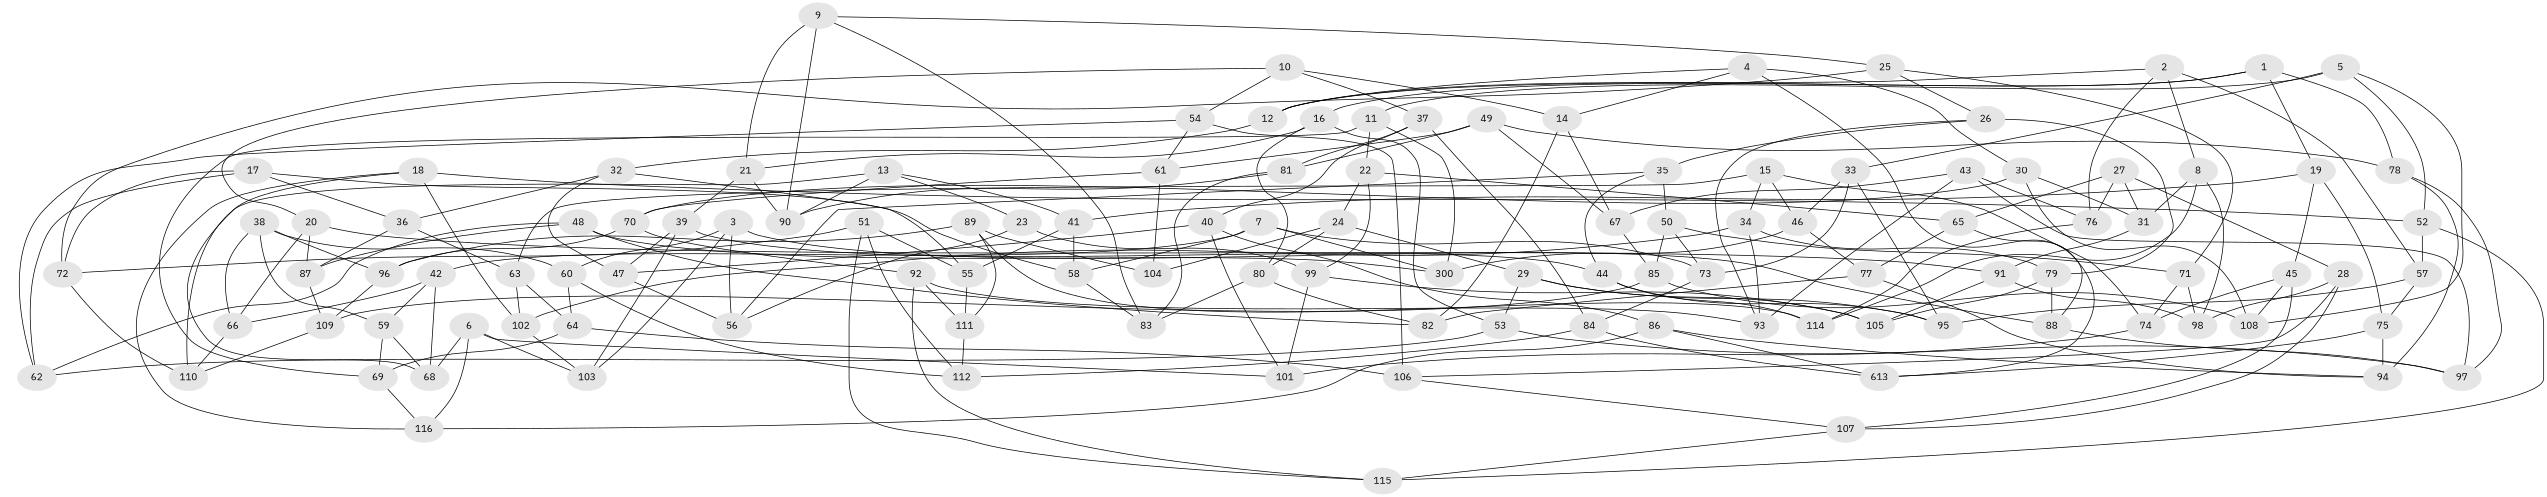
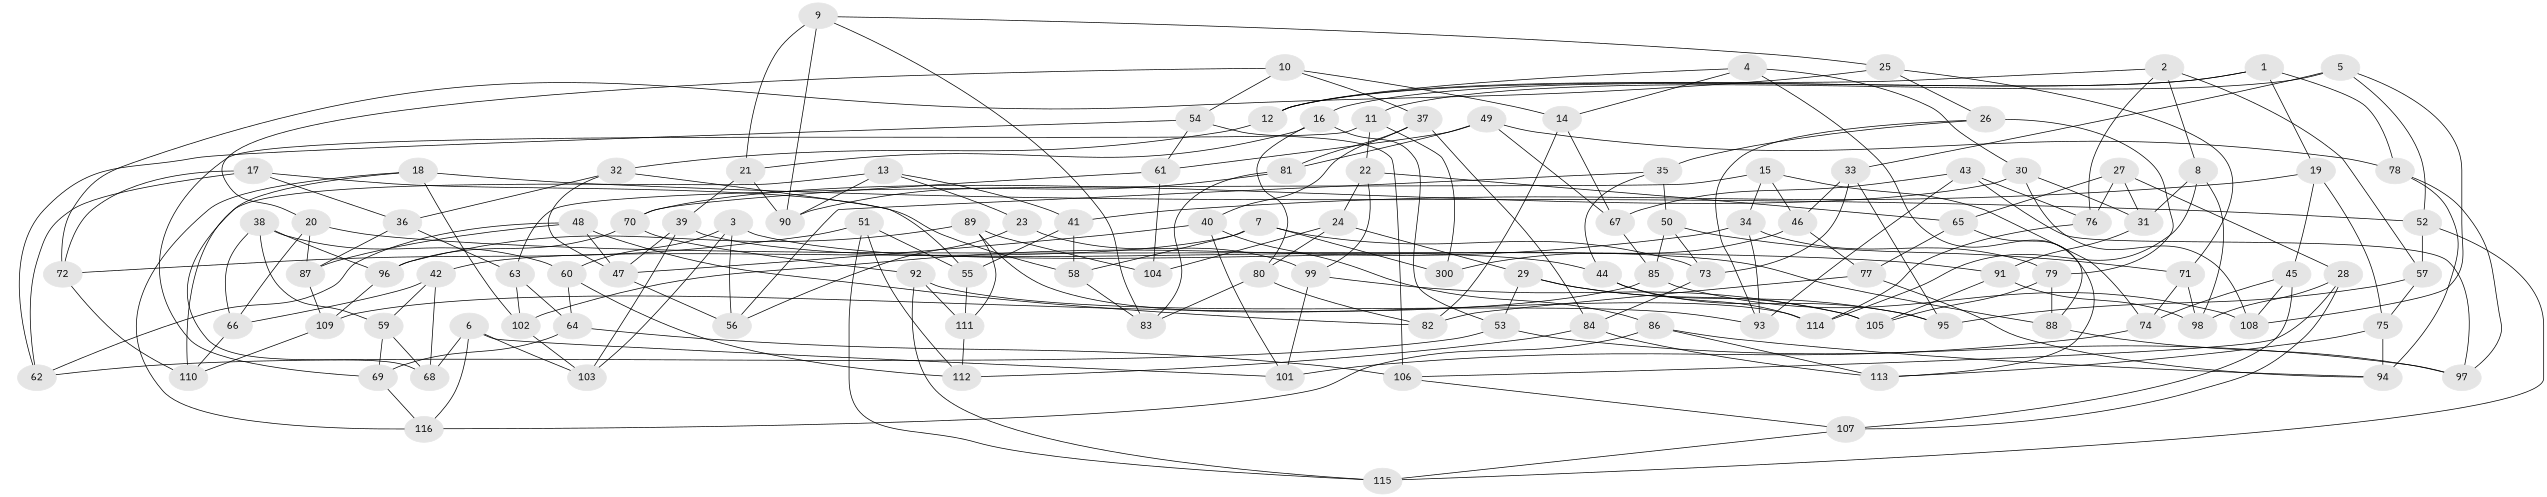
  graph {
    fontname="IBM Plex Sans"
    node [color=gray90 fontname="IBM Plex Sans" style=filled]
    edge [fontname="IBM Plex Sans"]
    1
    12
    16
    19
    78
    32
    21
    53
    80
    41
    45
    75
    97
    94
    2
    8
    57
    76
    31
    98
    114
    95
    3
    56
    60
    88
    103
    112
    64
    4
    14
    30
-   113 [label=613]
+   113
    67
    82
    108
    70
    5
    11
    33
    52
    n42 [label=300]
    22
    69
    73
    46
    115
    6
    68
    101
    116
    7
    42
    58
    66
    59
    83
    84
    91
    9
    25
    90
    39
    72
    26
    71
    10
    20
    37
    54
    87
    40
    81
    62
    106
    61
    24
    65
    99
    36
    47
    55
    13
    23
    110
    85
    15
    34
    63
    74
    102
    79
    93
    77
    17
    18
    107
    109
    105
    44
    104
    29
    35
    50
    27
    28
    96
    92
    111
    86
    38
    43
    48
    49
    51
    89
    1 -- 12
    1 -- 16
    1 -- 19
    1 -- 78
    12 -- 32
    16 -- 21
    16 -- 53
    16 -- 80
    19 -- 41
    19 -- 45
    19 -- 75
    78 -- 97
    78 -- 94
    32 -- 36
    32 -- 47
    32 -- 55
    21 -- 90
    21 -- 39
    53 -- 97
    53 -- 62
    80 -- 82
    80 -- 83
    41 -- 58
    41 -- 55
    45 -- 108
    45 -- 74
    45 -- 107
    75 -- 94
    75 -- 113
    2 -- 12
    2 -- 8
    2 -- 57
    2 -- 76
    8 -- 31
    8 -- 98
    8 -- 114
    57 -- 75
    57 -- 95
    76 -- 114
    31 -- 91
    3 -- 56
    3 -- 60
    3 -- 88
    3 -- 103
    60 -- 112
    60 -- 64
    88 -- 97
    64 -- 69
    64 -- 106
    4 -- 12
    4 -- 14
    4 -- 30
    4 -- 113
    14 -- 67
    14 -- 82
    30 -- 31
    30 -- 108
    30 -- 70
    67 -- 85
    70 -- 96
    70 -- 92
    5 -- 108
    5 -- 11
    5 -- 33
    5 -- 52
    11 -- n42
    11 -- 22
    11 -- 69
    33 -- 95
    33 -- 73
    33 -- 46
    52 -- 57
    52 -- 115
    22 -- 24
    22 -- 65
    22 -- 99
    69 -- 116
    73 -- 84
    46 -- n42
    46 -- 77
    6 -- 103
    6 -- 68
    6 -- 101
    6 -- 116
    7 -- n42
    7 -- 73
    7 -- 42
    7 -- 58
    42 -- 68
    42 -- 66
    42 -- 59
    58 -- 83
    66 -- 110
    59 -- 69
    59 -- 68
    84 -- 112
    84 -- 113
    91 -- 98
    91 -- 105
    9 -- 21
    9 -- 83
    9 -- 25
    9 -- 90
    25 -- 72
    25 -- 26
    25 -- 71
    39 -- 103
    39 -- 47
    39 -- 44
    72 -- 110
    26 -- 79
    26 -- 93
    26 -- 35
    71 -- 98
    71 -- 74
    10 -- 14
    10 -- 20
    10 -- 37
    10 -- 54
    20 -- 66
    20 -- 91
    20 -- 87
    37 -- 84
    37 -- 40
    37 -- 81
    54 -- 62
    54 -- 106
    54 -- 61
    87 -- 109
    40 -- 101
    40 -- 47
    40 -- 86
    81 -- 83
    81 -- 90
    106 -- 107
    61 -- 70
    61 -- 104
    24 -- 80
    24 -- 104
    24 -- 29
    65 -- 88
    65 -- 77
    99 -- 101
    99 -- 105
    36 -- 87
    36 -- 63
    47 -- 56
    55 -- 111
    13 -- 41
    13 -- 90
    13 -- 23
    13 -- 110
    23 -- 56
    23 -- 99
    85 -- 108
    85 -- 109
    15 -- 46
    15 -- 34
    15 -- 63
    15 -- 74
    34 -- 102
    34 -- 79
    34 -- 93
    63 -- 64
    63 -- 102
    74 -- 101
    102 -- 103
    79 -- 88
    79 -- 105
    77 -- 94
    77 -- 82
    17 -- 58
    17 -- 72
    17 -- 62
    17 -- 36
    18 -- 52
    18 -- 68
    18 -- 116
    18 -- 102
    107 -- 115
    109 -- 110
    44 -- 114
    44 -- 95
    29 -- 53
    29 -- 95
    29 -- 105
    35 -- 56
    35 -- 44
    35 -- 50
    50 -- 73
    50 -- 71
    50 -- 85
    27 -- 76
    27 -- 31
    27 -- 65
    27 -- 28
    28 -- 98
    28 -- 106
    28 -- 107
    96 -- 109
    92 -- 115
    92 -- 93
    92 -- 111
    111 -- 112
    86 -- 94
    86 -- 113
    86 -- 116
    38 -- 60
    38 -- 66
    38 -- 59
    38 -- 96
    43 -- 97
    43 -- 76
    43 -- 67
    43 -- 93
    48 -- 82
-   48 -- n42
+   48 -- 47
    48 -- 87
    48 -- 62
    49 -- 78
    49 -- 67
    49 -- 81
    49 -- 61
    51 -- 112
    51 -- 115
    51 -- 72
    51 -- 55
    89 -- 114
    89 -- 104
    89 -- 96
    89 -- 111
  }
